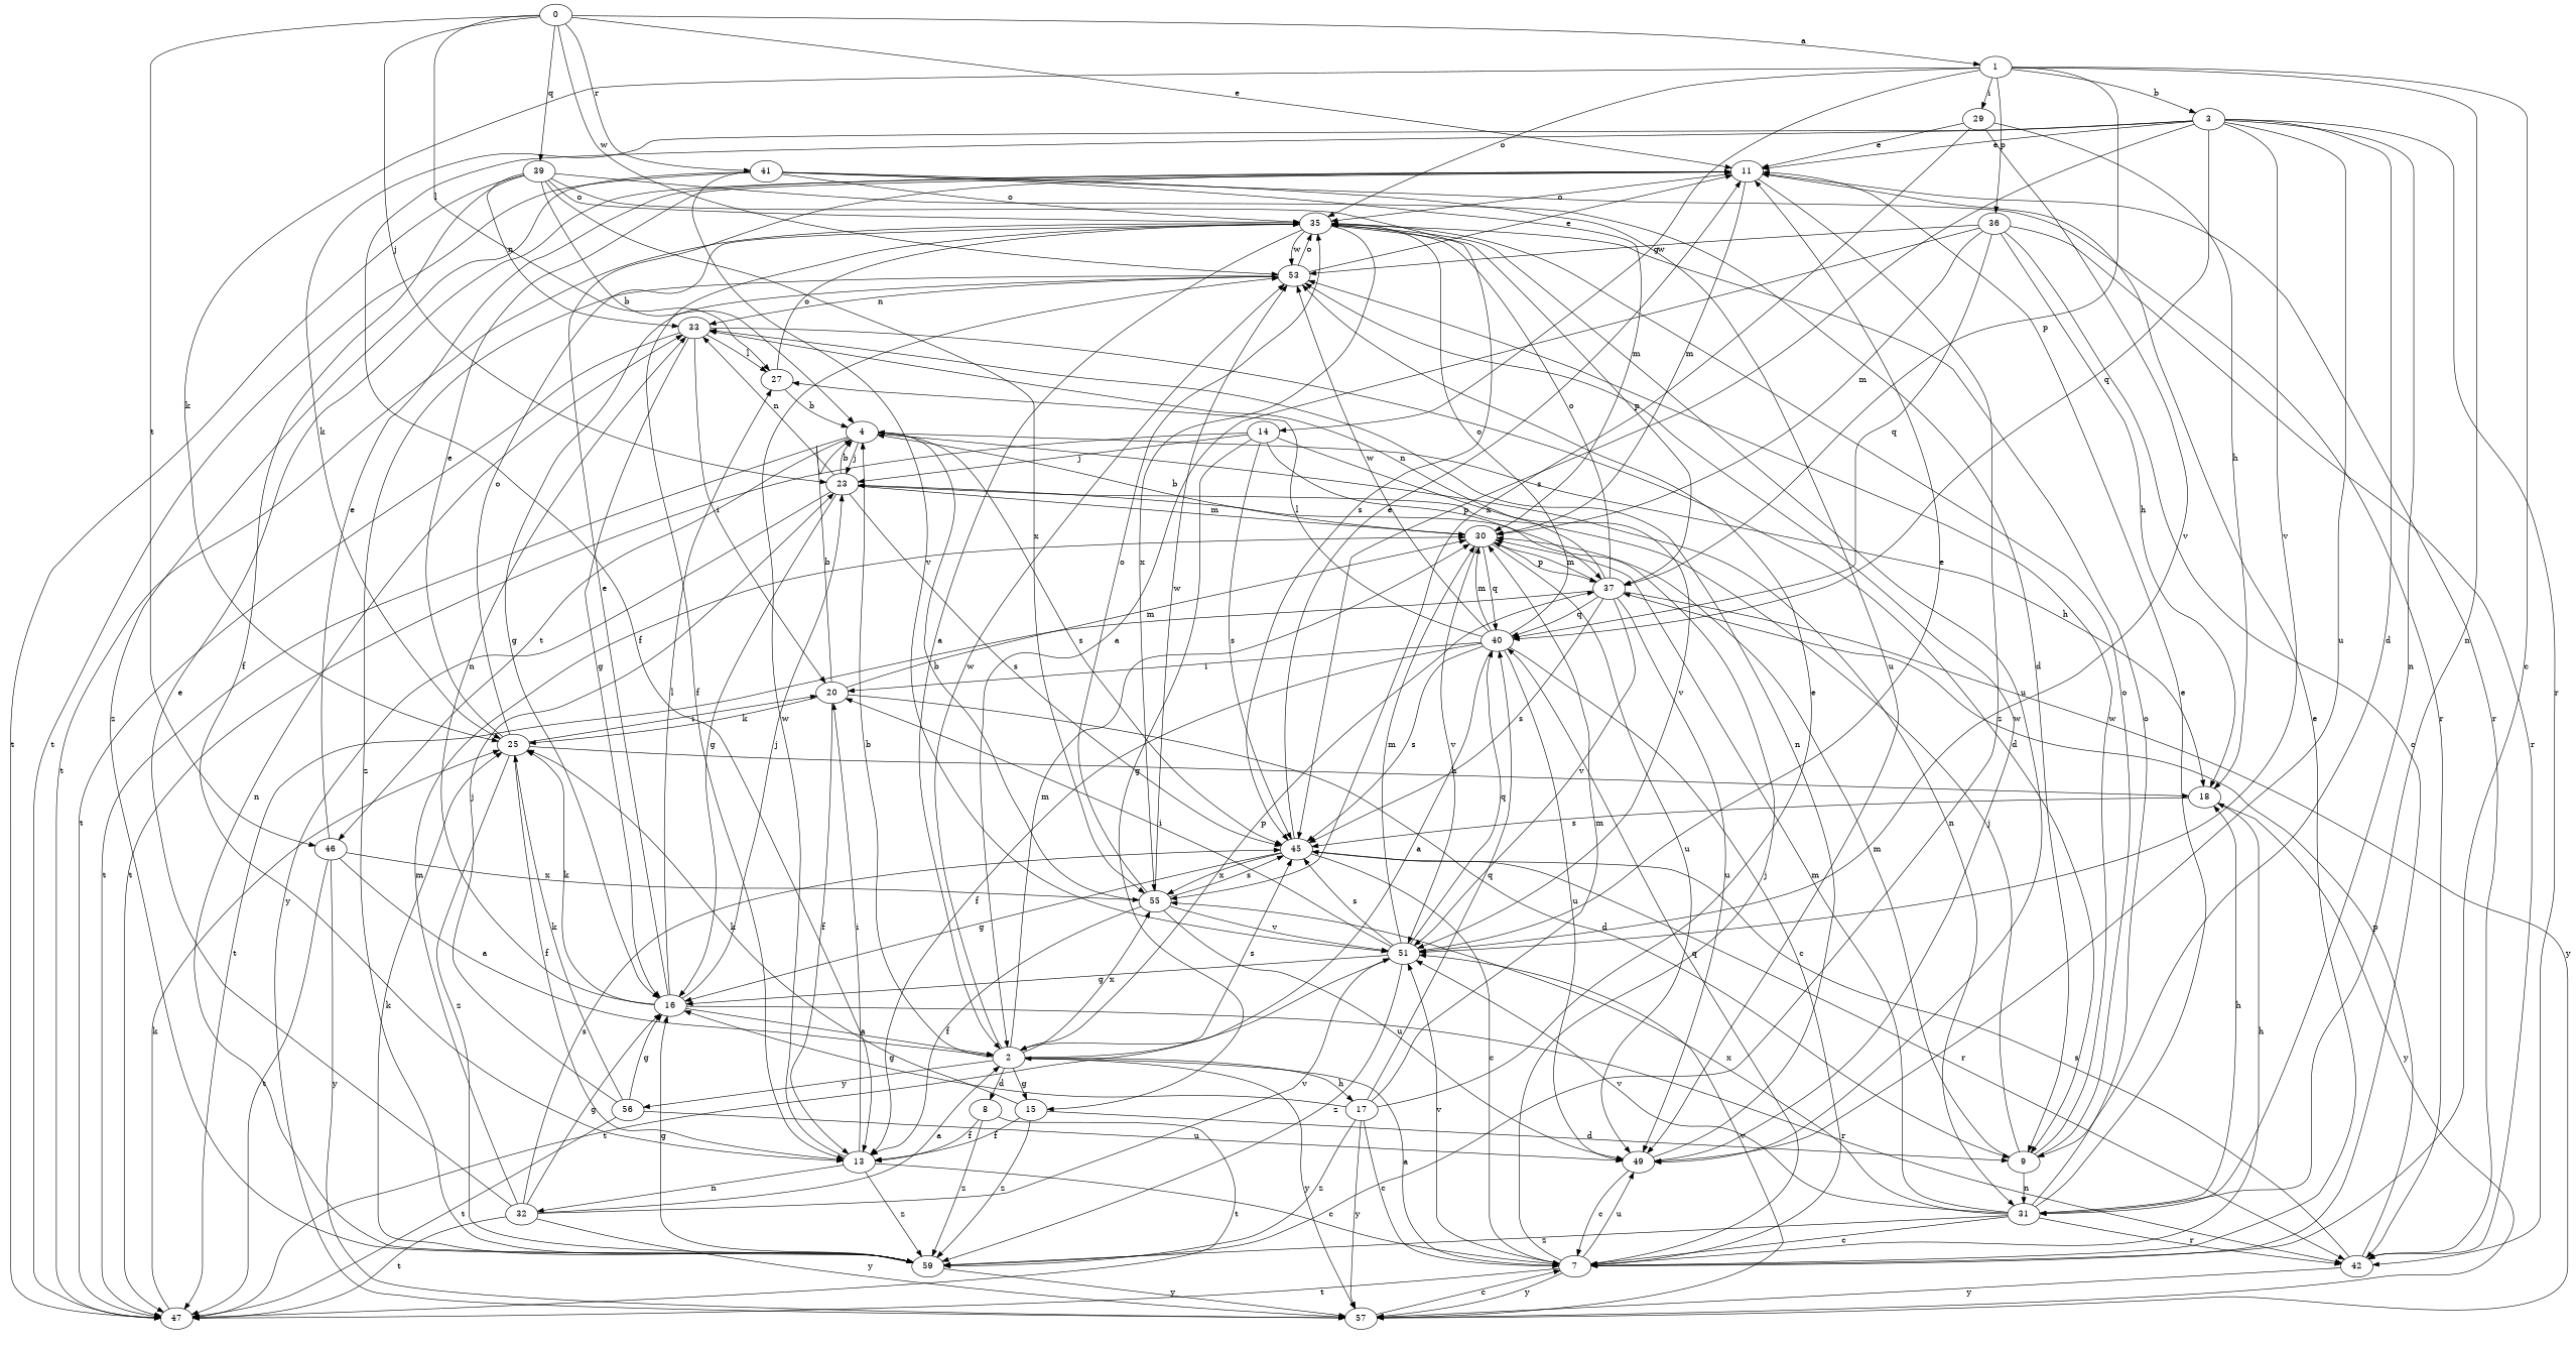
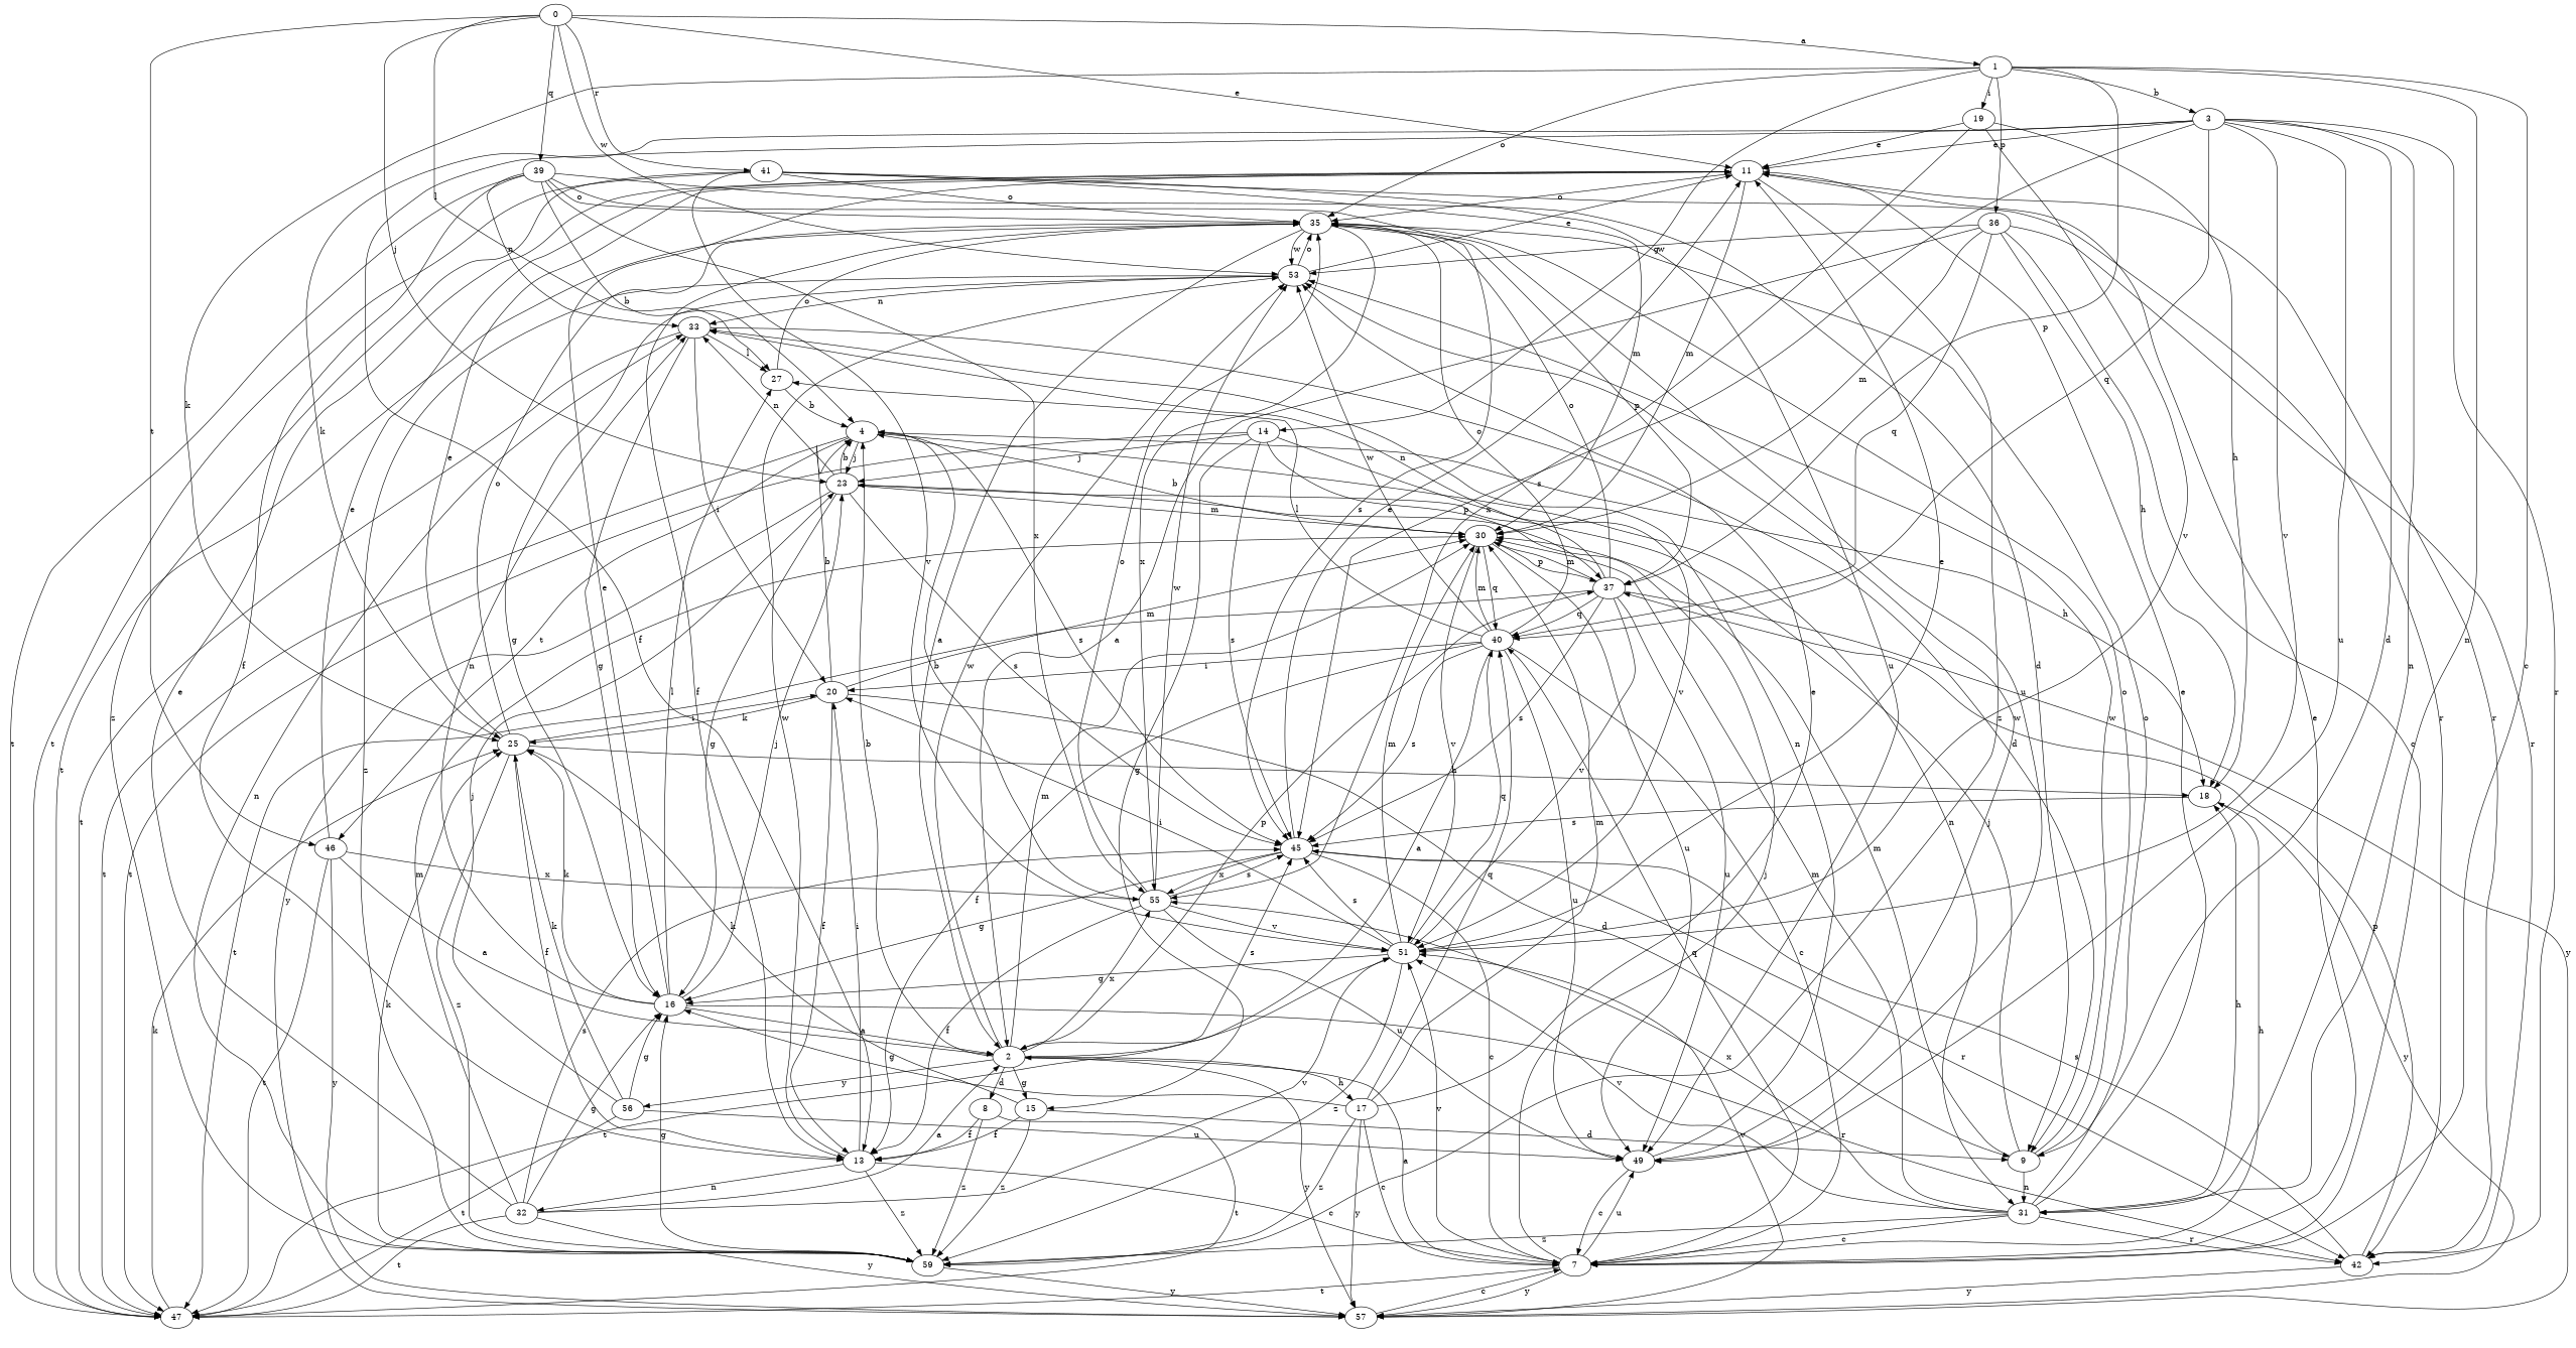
  strict digraph {
    0
    1
    11
    23
    27
    39
    41
    46
    53
    3
    7
    14
-   19 [label=29]
+   19
    25
    31
    35
    36
    37
    30
    42
    59
    4
    45
    57
    16
    33
    55
    9
    13
    47
    49
    51
    2
    40
    18
    15
    20
    8
    17
    56
    32
    0 -> 1 [label=a]
    0 -> 11 [label=e]
    0 -> 23 [label=j]
    0 -> 27 [label=l]
    0 -> 39 [label=q]
    0 -> 41 [label=r]
    0 -> 46 [label=t]
    0 -> 53 [label=w]
    1 -> 3 [label=b]
    1 -> 7 [label=c]
    1 -> 14 [label=g]
    1 -> 19 [label=i]
    1 -> 25 [label=k]
    1 -> 31 [label=n]
    1 -> 35 [label=o]
    1 -> 36 [label=p]
    1 -> 37 [label=p]
    11 -> 35 [label=o]
    11 -> 30 [label=m]
    11 -> 42 [label=r]
    11 -> 59 [label=z]
    23 -> 30 [label=m]
    23 -> 4 [label=b]
    23 -> 45 [label=s]
    23 -> 57 [label=y]
    23 -> 16 [label=g]
    23 -> 33 [label=n]
    27 -> 35 [label=o]
    27 -> 4 [label=b]
    39 -> 35 [label=o]
    39 -> 4 [label=b]
    39 -> 45 [label=s]
    39 -> 33 [label=n]
    39 -> 55 [label=x]
    39 -> 9 [label=d]
    39 -> 13 [label=f]
    39 -> 47 [label=t]
    41 -> 35 [label=o]
    41 -> 30 [label=m]
    41 -> 42 [label=r]
    41 -> 59 [label=z]
    41 -> 47 [label=t]
    41 -> 49 [label=u]
    41 -> 51 [label=v]
    46 -> 11 [label=e]
    46 -> 57 [label=y]
    46 -> 55 [label=x]
    46 -> 47 [label=t]
    46 -> 2 [label=a]
    53 -> 11 [label=e]
    53 -> 35 [label=o]
    53 -> 59 [label=z]
    53 -> 16 [label=g]
    53 -> 33 [label=n]
    3 -> 11 [label=e]
    3 -> 25 [label=k]
    3 -> 31 [label=n]
    3 -> 42 [label=r]
    3 -> 45 [label=s]
    3 -> 9 [label=d]
    3 -> 13 [label=f]
    3 -> 49 [label=u]
    3 -> 51 [label=v]
    3 -> 40 [label=q]
    7 -> 11 [label=e]
    7 -> 23 [label=j]
    7 -> 57 [label=y]
    7 -> 47 [label=t]
    7 -> 49 [label=u]
    7 -> 51 [label=v]
    7 -> 2 [label=a]
    7 -> 40 [label=q]
    7 -> 18 [label=h]
    14 -> 23 [label=j]
    14 -> 37 [label=p]
    14 -> 45 [label=s]
    14 -> 47 [label=t]
    14 -> 51 [label=v]
    14 -> 15 [label=g]
    19 -> 11 [label=e]
    19 -> 55 [label=x]
    19 -> 51 [label=v]
    19 -> 18 [label=h]
    25 -> 11 [label=e]
    25 -> 35 [label=o]
    25 -> 59 [label=z]
    25 -> 13 [label=f]
    25 -> 18 [label=h]
    25 -> 20 [label=i]
    31 -> 11 [label=e]
    31 -> 7 [label=c]
    31 -> 35 [label=o]
    31 -> 30 [label=m]
    31 -> 42 [label=r]
    31 -> 59 [label=z]
    31 -> 55 [label=x]
    31 -> 51 [label=v]
    31 -> 18 [label=h]
    35 -> 53 [label=w]
    35 -> 37 [label=p]
    35 -> 55 [label=x]
    35 -> 13 [label=f]
    35 -> 47 [label=t]
    35 -> 49 [label=u]
    35 -> 2 [label=a]
    36 -> 53 [label=w]
    36 -> 7 [label=c]
    36 -> 30 [label=m]
    36 -> 42 [label=r]
    36 -> 2 [label=a]
    36 -> 40 [label=q]
    36 -> 18 [label=h]
    37 -> 35 [label=o]
    37 -> 30 [label=m]
    37 -> 45 [label=s]
    37 -> 57 [label=y]
    37 -> 33 [label=n]
    37 -> 47 [label=t]
    37 -> 49 [label=u]
    37 -> 51 [label=v]
    37 -> 40 [label=q]
    30 -> 37 [label=p]
    30 -> 4 [label=b]
    30 -> 49 [label=u]
    30 -> 51 [label=v]
    30 -> 40 [label=q]
    42 -> 37 [label=p]
    42 -> 45 [label=s]
    42 -> 57 [label=y]
    59 -> 25 [label=k]
    59 -> 57 [label=y]
    59 -> 16 [label=g]
    59 -> 33 [label=n]
    4 -> 23 [label=j]
    4 -> 46 [label=t]
    4 -> 31 [label=n]
    4 -> 45 [label=s]
    4 -> 47 [label=t]
    4 -> 18 [label=h]
    45 -> 11 [label=e]
    45 -> 7 [label=c]
    45 -> 42 [label=r]
    45 -> 16 [label=g]
    45 -> 55 [label=x]
    57 -> 7 [label=c]
    57 -> 51 [label=v]
    16 -> 11 [label=e]
    16 -> 23 [label=j]
    16 -> 27 [label=l]
    16 -> 25 [label=k]
    16 -> 42 [label=r]
    16 -> 33 [label=n]
    16 -> 2 [label=a]
    33 -> 27 [label=l]
    33 -> 16 [label=g]
    33 -> 9 [label=d]
    33 -> 47 [label=t]
    33 -> 20 [label=i]
    55 -> 53 [label=w]
    55 -> 35 [label=o]
    55 -> 4 [label=b]
    55 -> 45 [label=s]
    55 -> 13 [label=f]
    55 -> 49 [label=u]
    55 -> 51 [label=v]
    9 -> 23 [label=j]
    9 -> 53 [label=w]
    9 -> 31 [label=n]
    9 -> 35 [label=o]
    9 -> 30 [label=m]
    13 -> 53 [label=w]
    13 -> 7 [label=c]
    13 -> 59 [label=z]
    13 -> 20 [label=i]
    13 -> 32 [label=n]
    47 -> 25 [label=k]
    49 -> 53 [label=w]
    49 -> 7 [label=c]
    49 -> 33 [label=n]
    51 -> 11 [label=e]
    51 -> 30 [label=m]
    51 -> 59 [label=z]
    51 -> 45 [label=s]
    51 -> 16 [label=g]
    51 -> 47 [label=t]
    51 -> 40 [label=q]
    51 -> 20 [label=i]
    2 -> 53 [label=w]
    2 -> 37 [label=p]
    2 -> 30 [label=m]
    2 -> 4 [label=b]
    2 -> 45 [label=s]
    2 -> 57 [label=y]
    2 -> 55 [label=x]
    2 -> 15 [label=g]
    2 -> 8 [label=d]
    2 -> 17 [label=h]
    2 -> 56 [label=y]
    40 -> 27 [label=l]
    40 -> 53 [label=w]
    40 -> 7 [label=c]
    40 -> 35 [label=o]
    40 -> 30 [label=m]
    40 -> 45 [label=s]
    40 -> 13 [label=f]
    40 -> 49 [label=u]
    40 -> 2 [label=a]
    40 -> 20 [label=i]
    18 -> 45 [label=s]
    18 -> 57 [label=y]
    15 -> 25 [label=k]
    15 -> 59 [label=z]
    15 -> 9 [label=d]
    15 -> 13 [label=f]
    20 -> 25 [label=k]
    20 -> 30 [label=m]
    20 -> 4 [label=b]
    20 -> 9 [label=d]
    20 -> 13 [label=f]
    8 -> 59 [label=z]
    8 -> 13 [label=f]
    8 -> 47 [label=t]
    17 -> 53 [label=e]
    17 -> 7 [label=c]
    17 -> 30 [label=m]
    17 -> 59 [label=z]
    17 -> 57 [label=y]
    17 -> 16 [label=g]
    17 -> 40 [label=q]
    56 -> 23 [label=j]
    56 -> 25 [label=k]
    56 -> 16 [label=g]
    56 -> 47 [label=t]
    56 -> 49 [label=u]
    32 -> 11 [label=e]
    32 -> 30 [label=m]
    32 -> 45 [label=s]
    32 -> 57 [label=y]
    32 -> 16 [label=g]
    32 -> 47 [label=t]
    32 -> 51 [label=v]
    32 -> 2 [label=a]
  }
